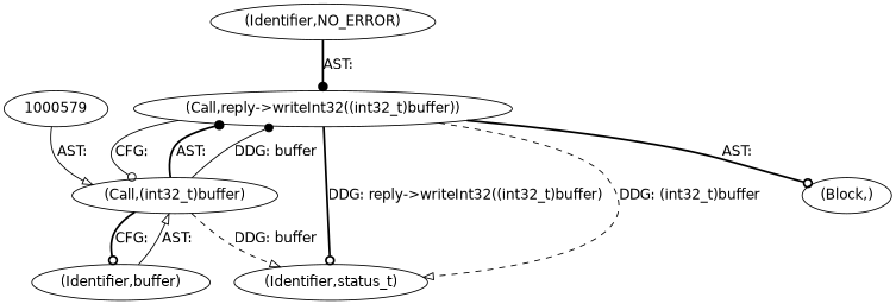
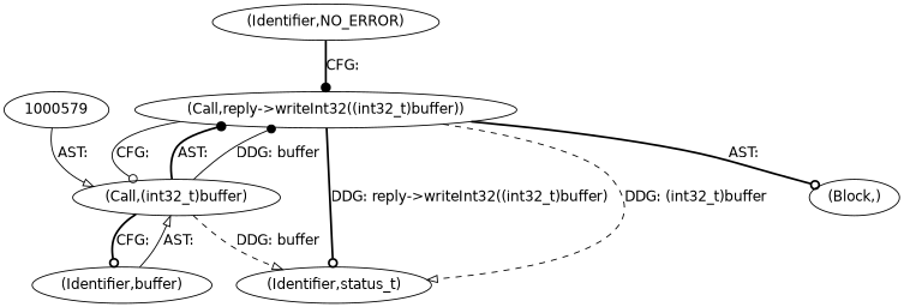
  digraph {
    fontname="DejaVu Sans"
    node [fontname="DejaVu Sans"]
    edge [arrowhead=odot fontname="DejaVu Sans" style=bold]
    n1 [label="(Call,reply->writeInt32((int32_t)buffer))"]
    n2 [label="(Call,(int32_t)buffer)"]
    n3 [label="(Identifier,status_t)"]
    n4 [label="(Block,)"]
    n5 [label="(Identifier,buffer)"]
    n6 [label="(Identifier,NO_ERROR)"]
    1000579
    n1 -> n2 [label="CFG: " style=solid]
    n1 -> n3 [label="DDG: reply->writeInt32((int32_t)buffer)"]
    n1 -> n3 [arrowhead=onormal label="DDG: (int32_t)buffer" style=dashed]
    n1 -> n4 [label="AST: "]
    n2 -> n1 [arrowhead=dot label="AST: "]
    n2 -> n1 [arrowhead=dot label="DDG: buffer" style=solid]
    n2 -> n3 [arrowhead=onormal label="DDG: buffer" style=dashed]
    n2 -> n5 [label="CFG: "]
    n5 -> n2 [arrowhead=onormal label="AST: " style=solid]
-   n6 -> n1 [arrowhead=dot label="AST: "]
+   n6 -> n1 [arrowhead=dot label="CFG: "]
    1000579 -> n2 [arrowhead=onormal label="AST: " style=solid]
  }
